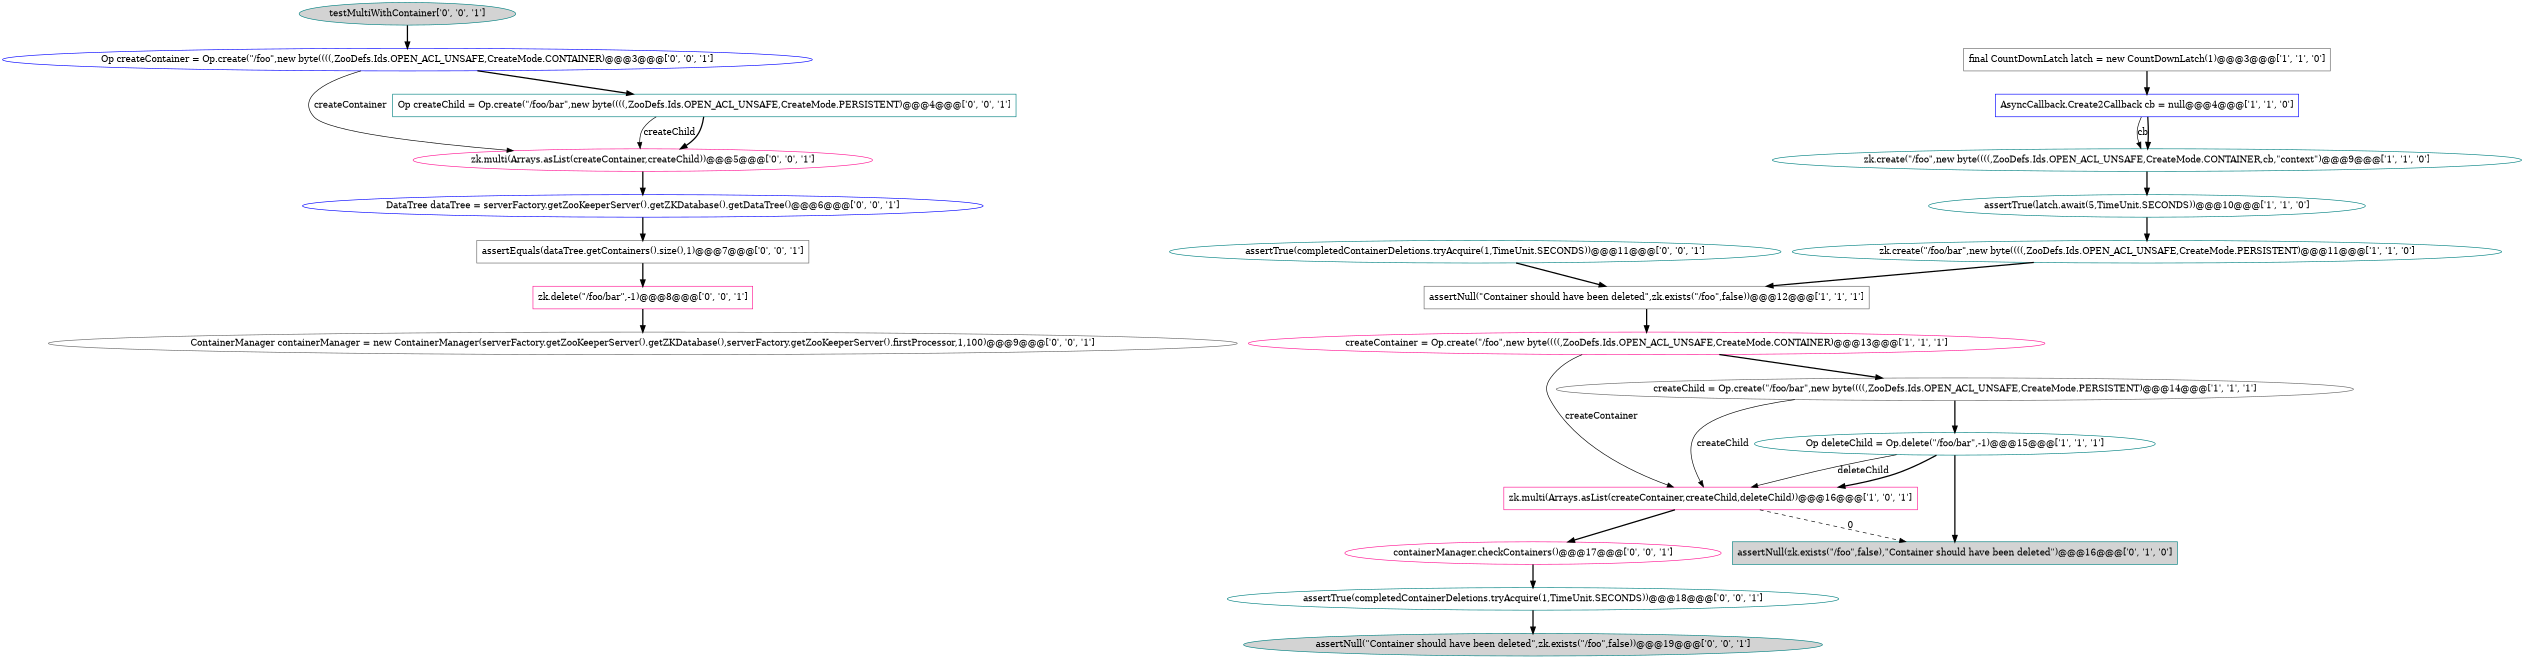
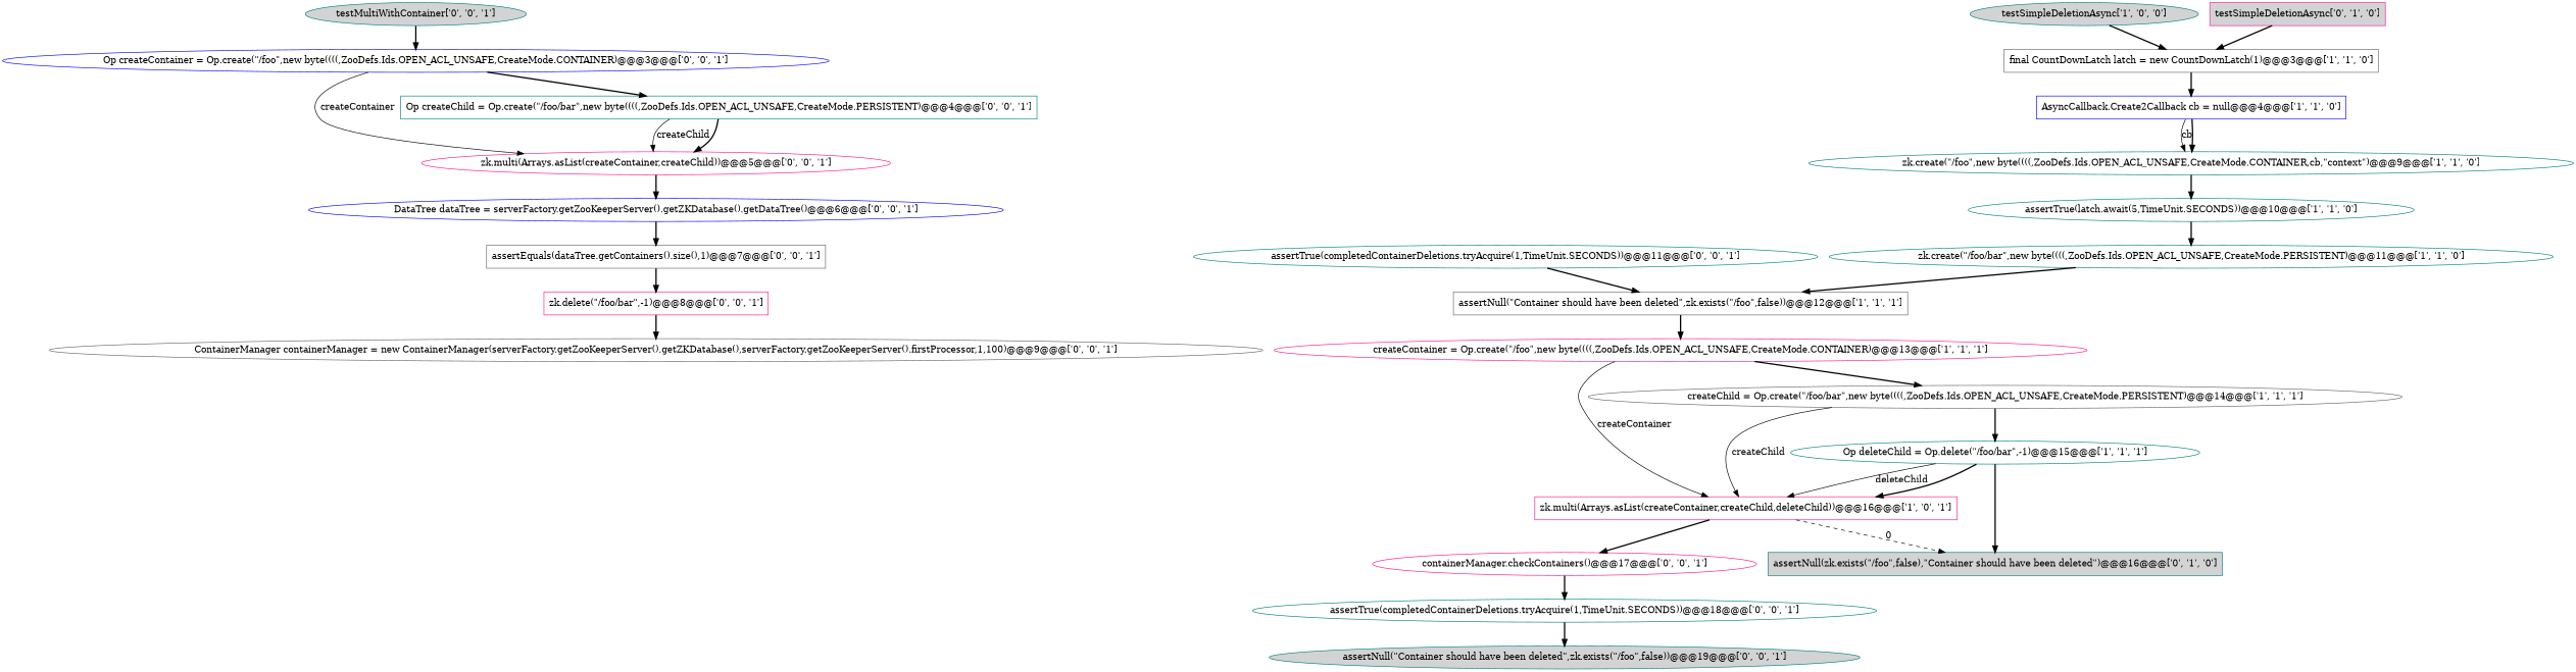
  digraph {
    node [color=teal fillcolor=white shape=ellipse style=filled]
    edge [style=bold]
    n1 [color=deeppink label="zk.multi(Arrays.asList(createContainer,createChild))@@@5@@@['0', '0', '1']"]
    n2 [color=blue label="DataTree dataTree = serverFactory.getZooKeeperServer().getZKDatabase().getDataTree()@@@6@@@['0', '0', '1']"]
    n3 [color=gray40 label="assertEquals(dataTree.getContainers().size(),1)@@@7@@@['0', '0', '1']" shape=box]
    n4 [color=gray40 label="final CountDownLatch latch = new CountDownLatch(1)@@@3@@@['1', '1', '0']" shape=box]
    n5 [color=blue label="AsyncCallback.Create2Callback cb = null@@@4@@@['1', '1', '0']" shape=box]
    n6 [label="zk.create(\"/foo\",new byte((((,ZooDefs.Ids.OPEN_ACL_UNSAFE,CreateMode.CONTAINER,cb,\"context\")@@@9@@@['1', '1', '0']"]
    n7 [color=deeppink label="zk.delete(\"/foo/bar\",-1)@@@8@@@['0', '0', '1']" shape=box]
    n8 [color=gray40 label="ContainerManager containerManager = new ContainerManager(serverFactory.getZooKeeperServer().getZKDatabase(),serverFactory.getZooKeeperServer().firstProcessor,1,100)@@@9@@@['0', '0', '1']"]
    n9 [color=deeppink label="containerManager.checkContainers()@@@17@@@['0', '0', '1']"]
    n10 [label="assertTrue(completedContainerDeletions.tryAcquire(1,TimeUnit.SECONDS))@@@18@@@['0', '0', '1']"]
    n11 [fillcolor=lightgray label="assertNull(\"Container should have been deleted\",zk.exists(\"/foo\",false))@@@19@@@['0', '0', '1']"]
    n12 [label="assertTrue(latch.await(5,TimeUnit.SECONDS))@@@10@@@['1', '1', '0']"]
    n13 [label="Op deleteChild = Op.delete(\"/foo/bar\",-1)@@@15@@@['1', '1', '1']"]
    n14 [color=deeppink label="zk.multi(Arrays.asList(createContainer,createChild,deleteChild))@@@16@@@['1', '0', '1']" shape=box]
    n15 [fillcolor=lightgray label="assertNull(zk.exists(\"/foo\",false),\"Container should have been deleted\")@@@16@@@['0', '1', '0']" shape=box]
    n16 [color=deeppink label="createContainer = Op.create(\"/foo\",new byte((((,ZooDefs.Ids.OPEN_ACL_UNSAFE,CreateMode.CONTAINER)@@@13@@@['1', '1', '1']"]
    n17 [color=gray40 label="createChild = Op.create(\"/foo/bar\",new byte((((,ZooDefs.Ids.OPEN_ACL_UNSAFE,CreateMode.PERSISTENT)@@@14@@@['1', '1', '1']"]
    n18 [color=blue label="Op createContainer = Op.create(\"/foo\",new byte((((,ZooDefs.Ids.OPEN_ACL_UNSAFE,CreateMode.CONTAINER)@@@3@@@['0', '0', '1']"]
    n19 [label="Op createChild = Op.create(\"/foo/bar\",new byte((((,ZooDefs.Ids.OPEN_ACL_UNSAFE,CreateMode.PERSISTENT)@@@4@@@['0', '0', '1']" shape=box]
    n20 [color=gray40 label="assertNull(\"Container should have been deleted\",zk.exists(\"/foo\",false))@@@12@@@['1', '1', '1']" shape=box]
+   n21 [fillcolor=lightgray label="testSimpleDeletionAsync['1', '0', '0']"]
    n22 [label="zk.create(\"/foo/bar\",new byte((((,ZooDefs.Ids.OPEN_ACL_UNSAFE,CreateMode.PERSISTENT)@@@11@@@['1', '1', '0']"]
    n23 [label="assertTrue(completedContainerDeletions.tryAcquire(1,TimeUnit.SECONDS))@@@11@@@['0', '0', '1']"]
    n24 [fillcolor=lightgray label="testMultiWithContainer['0', '0', '1']"]
+   n25 [color=deeppink fillcolor=lightgray label="testSimpleDeletionAsync['0', '1', '0']" shape=box]
    n1 -> n2
    n2 -> n3
    n3 -> n7
    n4 -> n5
    n5 -> n6 [label=cb style=solid]
    n5 -> n6
    n6 -> n12
    n7 -> n8
    n9 -> n10
    n10 -> n11
    n12 -> n22
    n13 -> n14 [label=deleteChild style=solid]
    n13 -> n14
    n13 -> n15
    n14 -> n9
    n14 -> n15 [label=0 style=dashed]
    n16 -> n14 [label=createContainer style=solid]
    n16 -> n17
    n17 -> n13
    n17 -> n14 [label=createChild style=solid]
    n18 -> n1 [label=createContainer style=solid]
    n18 -> n19
    n19 -> n1 [label=createChild style=solid]
    n19 -> n1
    n20 -> n16
+   n21 -> n4
    n22 -> n20
    n23 -> n20
    n24 -> n18
+   n25 -> n4
  }
